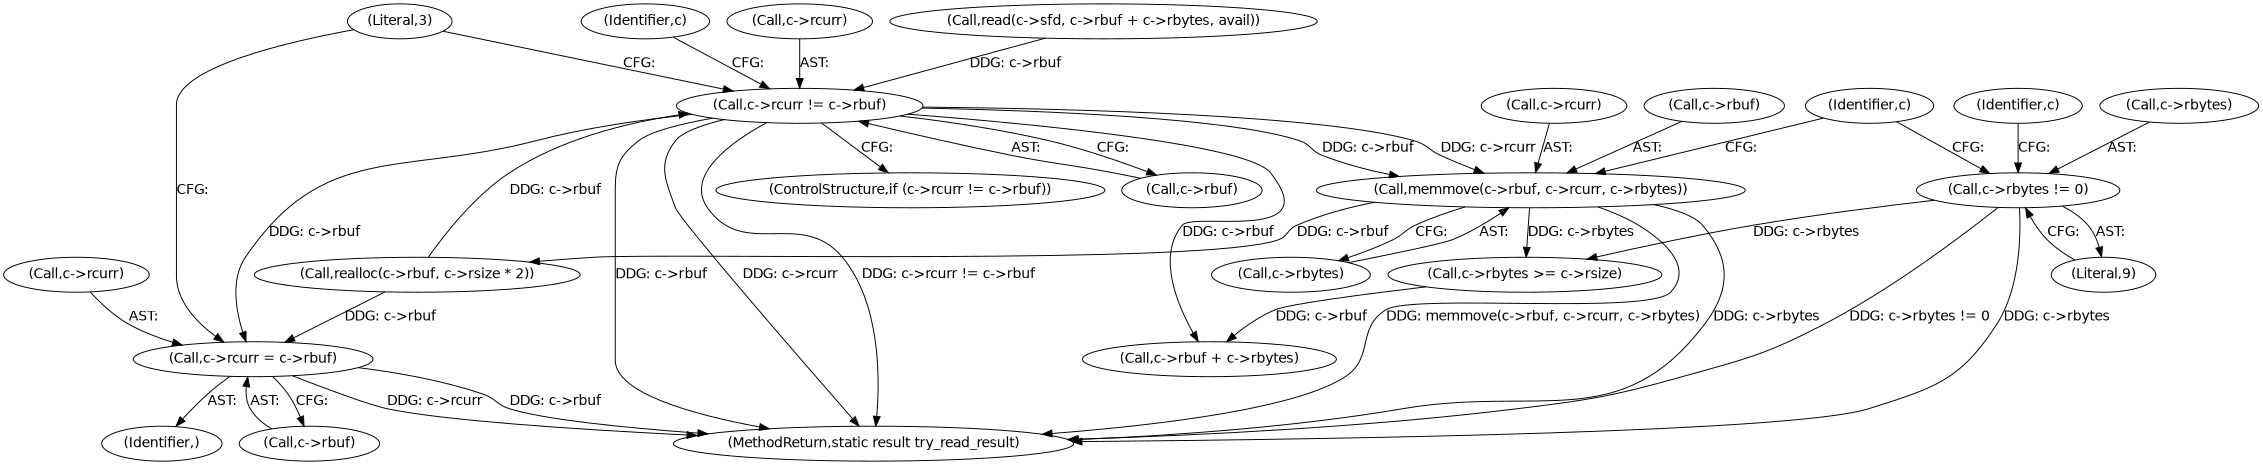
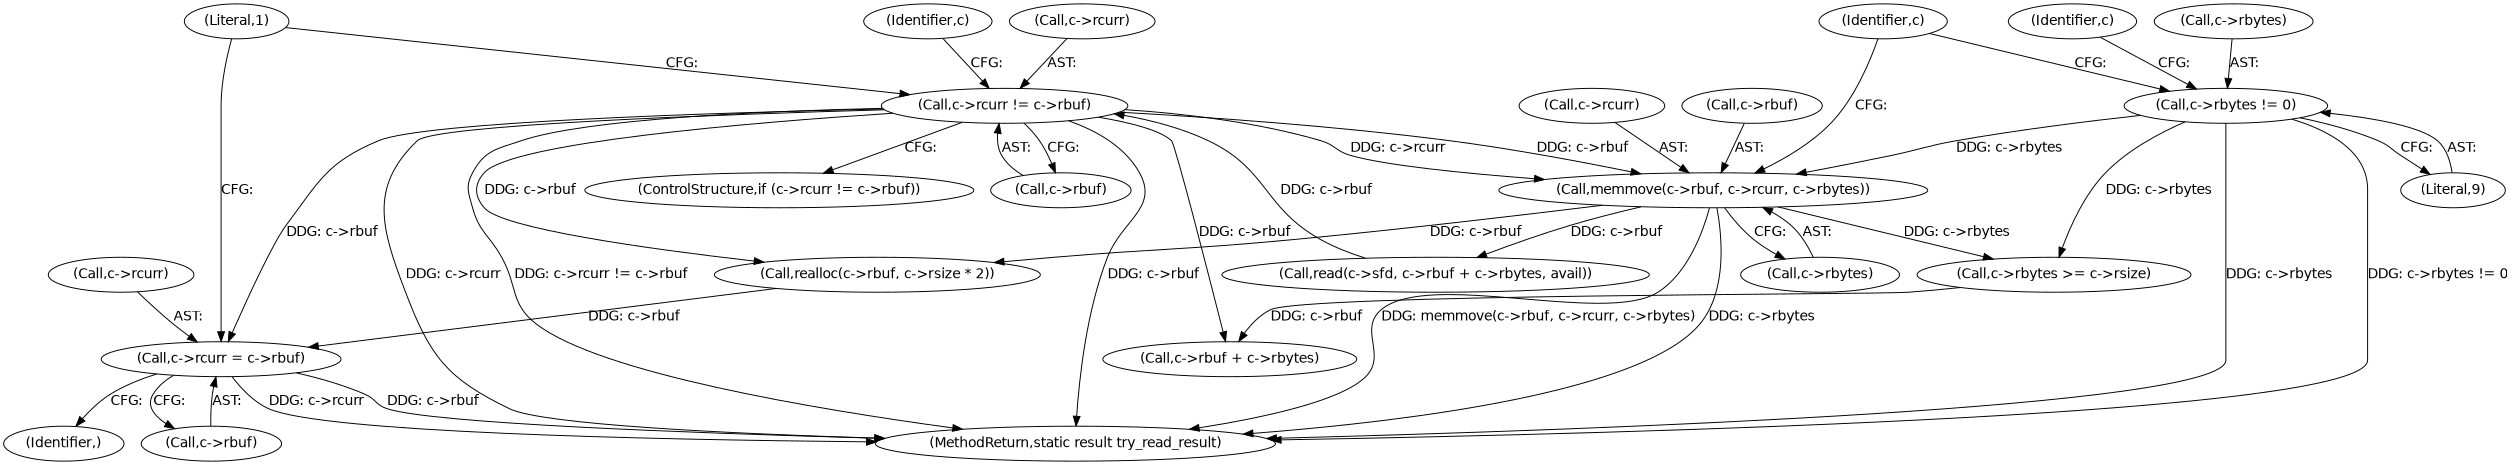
  digraph {
    fontname="DejaVu Sans"
    node [fontname="DejaVu Sans"]
    edge [fontname="DejaVu Sans"]
    n1 [label="(Call,c->rcurr = c->rbuf)"]
    n2 [label="(MethodReturn,static result try_read_result)"]
    n3 [label="(Call,c->rbuf)"]
    n4 [label="(Identifier,)"]
    n5 [label="(Call,c->rcurr != c->rbuf)"]
    n6 [label="(Call,memmove(c->rbuf, c->rcurr, c->rbytes))"]
    n7 [label="(Call,realloc(c->rbuf, c->rsize * 2))"]
    n8 [label="(ControlStructure,if (c->rcurr != c->rbuf))"]
    n9 [label="(Call,c->rbuf + c->rbytes)"]
    n10 [label="(Call,c->rbuf)"]
    n11 [label="(Call,read(c->sfd, c->rbuf + c->rbytes, avail))"]
    n12 [label="(Call,c->rbytes)"]
    n13 [label="(Call,c->rbytes >= c->rsize)"]
    n14 [label="(Call,c->rbytes != 0)"]
    n15 [label="(Literal,9)"]
    n16 [label="(Call,c->rcurr)"]
    n17 [label="(Call,c->rbytes)"]
    n18 [label="(Call,c->rcurr)"]
    n19 [label="(Identifier,c)"]
    n20 [label="(Call,c->rbuf)"]
-   n21 [label="(Literal,3)"]
+   n21 [label="(Literal,1)"]
    n22 [label="(Identifier,c)"]
    n23 [label="(Call,c->rcurr)"]
    n24 [label="(Identifier,c)"]
    n1 -> n2 [label="DDG: c->rcurr"]
    n1 -> n2 [label="DDG: c->rbuf"]
    n1 -> n3 [label="CFG: "]
-   n1 -> n4 [label="AST: "]
+   n1 -> n4 [label="CFG: "]
    n3 -> n1 [label="AST: "]
    n5 -> n1 [label="DDG: c->rbuf"]
    n5 -> n2 [label="DDG: c->rbuf"]
    n5 -> n2 [label="DDG: c->rcurr"]
    n5 -> n2 [label="DDG: c->rcurr != c->rbuf"]
    n5 -> n6 [label="DDG: c->rbuf"]
    n5 -> n6 [label="DDG: c->rcurr"]
-   n7 -> n5 [label="DDG: c->rbuf"]
+   n5 -> n7 [label="DDG: c->rbuf"]
    n5 -> n8 [label="CFG: "]
    n5 -> n9 [label="DDG: c->rbuf"]
    n5 -> n10 [label="CFG: "]
    n6 -> n2 [label="DDG: c->rbytes"]
    n6 -> n2 [label="DDG: memmove(c->rbuf, c->rcurr, c->rbytes)"]
    n6 -> n7 [label="DDG: c->rbuf"]
+   n6 -> n11 [label="DDG: c->rbuf"]
    n6 -> n12 [label="CFG: "]
    n6 -> n13 [label="DDG: c->rbytes"]
    n7 -> n1 [label="DDG: c->rbuf"]
    n10 -> n5 [label="AST: "]
    n11 -> n5 [label="DDG: c->rbuf"]
    n12 -> n6 [label="AST: "]
    n13 -> n9 [label="DDG: c->rbuf"]
    n14 -> n2 [label="DDG: c->rbytes"]
    n14 -> n2 [label="DDG: c->rbytes != 0"]
+   n14 -> n6 [label="DDG: c->rbytes"]
    n14 -> n13 [label="DDG: c->rbytes"]
-   n14 -> n15 [label="AST: "]
-   n15 -> n14 [label="CFG: "]
+   n14 -> n15 [label="CFG: "]
+   n15 -> n14 [label="AST: "]
    n16 -> n1 [label="AST: "]
    n17 -> n14 [label="AST: "]
    n18 -> n6 [label="AST: "]
    n19 -> n5 [label="CFG: "]
    n20 -> n6 [label="AST: "]
    n21 -> n1 [label="CFG: "]
    n21 -> n5 [label="CFG: "]
    n22 -> n14 [label="CFG: "]
    n23 -> n5 [label="AST: "]
    n24 -> n6 [label="CFG: "]
    n24 -> n14 [label="CFG: "]
  }
